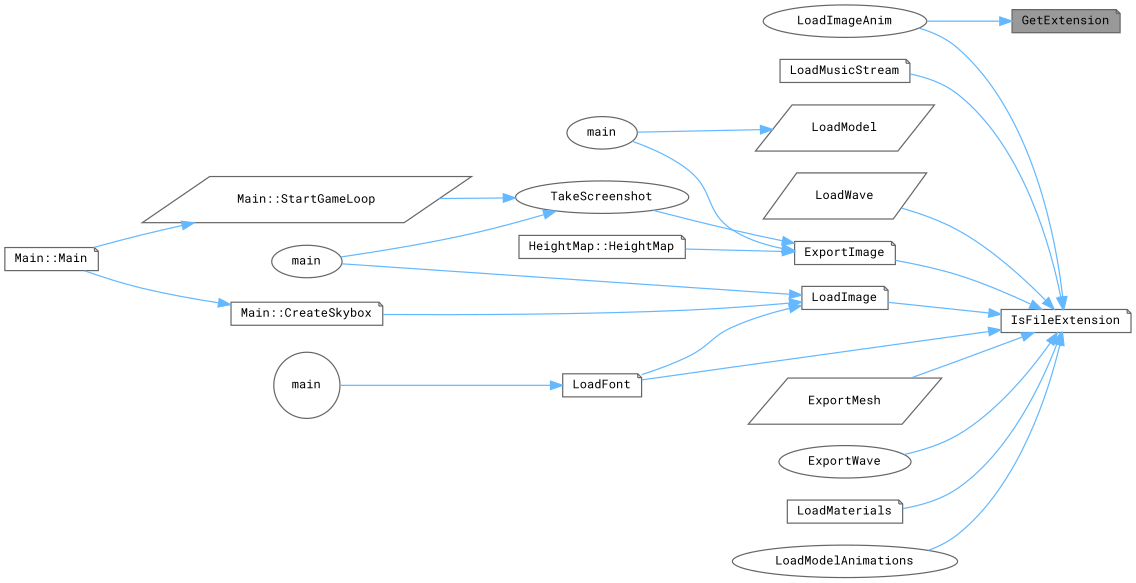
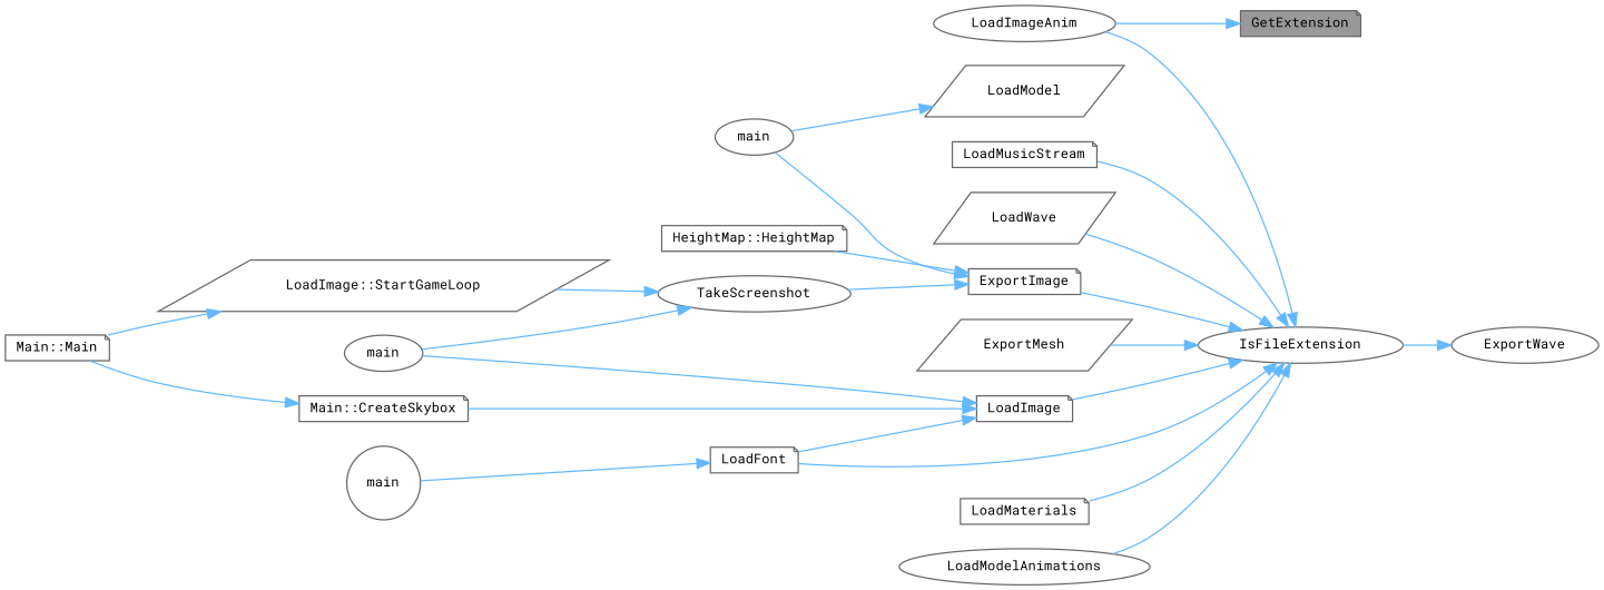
  digraph {
    fontname="Roboto Mono"
    rankdir=RL
    node [color=grey40 fillcolor=white fontname="Roboto Mono" fontsize=10 shape=note style=filled]
    edge [color=steelblue1 dir=back fontname="Roboto Mono" fontsize=10 labelfontname=Helvetica labelfontsize=10 style=solid]
    n1 [color=gray40 fillcolor=grey60 fontcolor=black height=0.2 label=GetExtension width=0.4]
    n2 [height=0.2 label=LoadImageAnim shape=ellipse width=0.4]
-   n3 [height=0.2 label=IsFileExtension width=0.4]
+   n3 [height=0.2 label=IsFileExtension shape=ellipse width=0.4]
    n4 [height=0.2 label=ExportImage width=0.4]
    n5 [height=0.2 label=ExportMesh shape=parallelogram width=0.4]
    n6 [height=0.2 label=ExportWave shape=ellipse width=0.4]
    n7 [height=0.2 label=LoadFont width=0.4]
    n8 [height=0.2 label=LoadImage width=0.4]
    n9 [height=0.2 label=LoadMaterials width=0.4]
    n10 [height=0.2 label=LoadModelAnimations shape=ellipse width=0.4]
    n11 [height=0.2 label=LoadMusicStream width=0.4]
    n12 [height=0.2 label=LoadWave shape=parallelogram width=0.4]
    n13 [height=0.2 label="HeightMap::HeightMap" width=0.4]
    n14 [height=0.2 label=main shape=ellipse width=0.4]
    n15 [height=0.2 label=TakeScreenshot shape=ellipse width=0.4]
    n16 [height=0.2 label=main shape=circle width=0.4]
    n17 [height=0.2 label=main shape=ellipse width=0.4]
    n18 [height=0.2 label="Main::CreateSkybox" width=0.4]
    n19 [height=0.2 label=LoadModel shape=parallelogram width=0.4]
-   n20 [height=0.2 label="Main::StartGameLoop" shape=parallelogram width=0.4]
+   n20 [height=0.2 label="LoadImage::StartGameLoop" shape=parallelogram width=0.4]
    n21 [height=0.2 label="Main::Main" width=0.4]
    n1 -> n2
    n3 -> n2
    n3 -> n4
    n3 -> n5
-   n3 -> n6
+   n6 -> n3
    n3 -> n7
    n3 -> n8
    n3 -> n9
    n3 -> n10
    n3 -> n11
    n3 -> n12
    n4 -> n13
    n4 -> n14
    n4 -> n15
    n7 -> n16
    n8 -> n7
    n8 -> n17
    n8 -> n18
    n15 -> n17
    n15 -> n20
    n18 -> n21
    n19 -> n14
    n20 -> n21
  }
